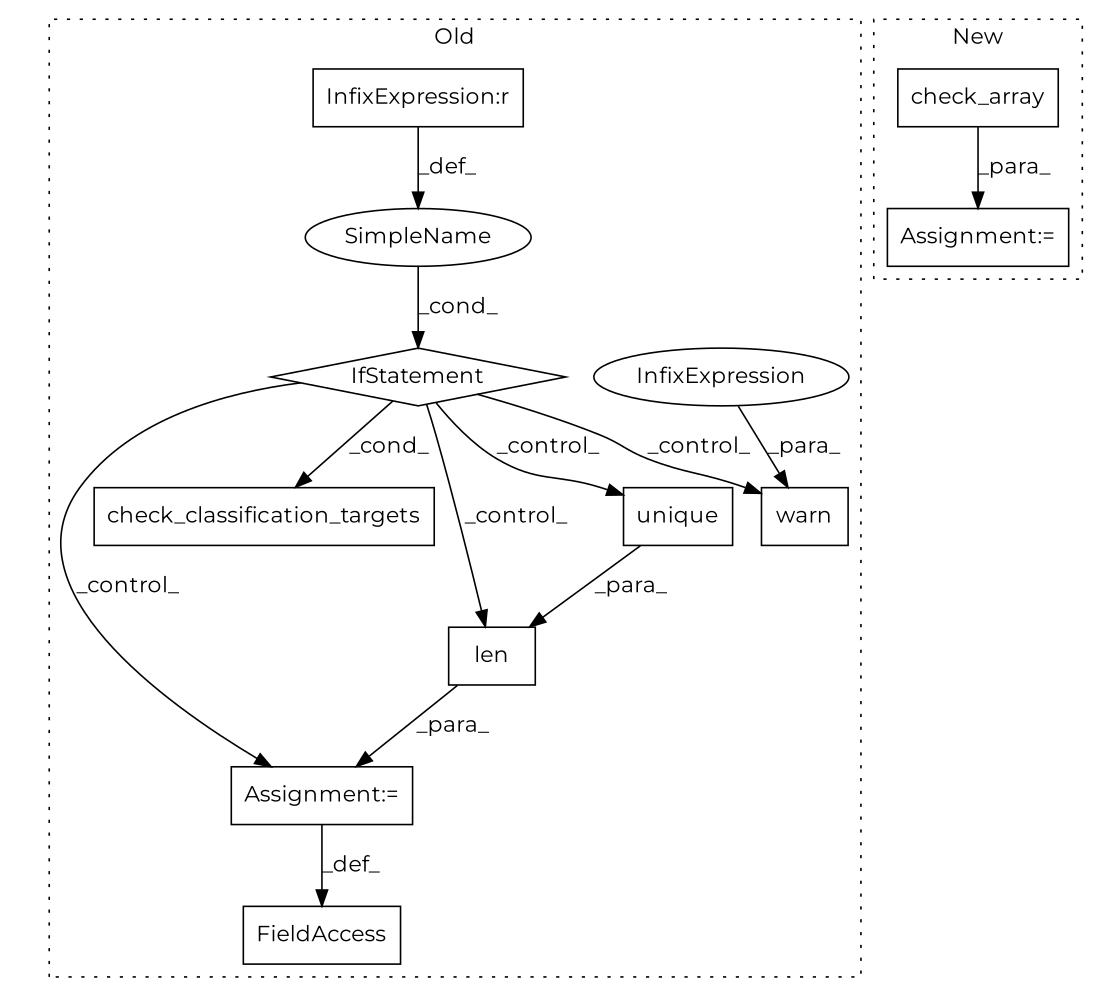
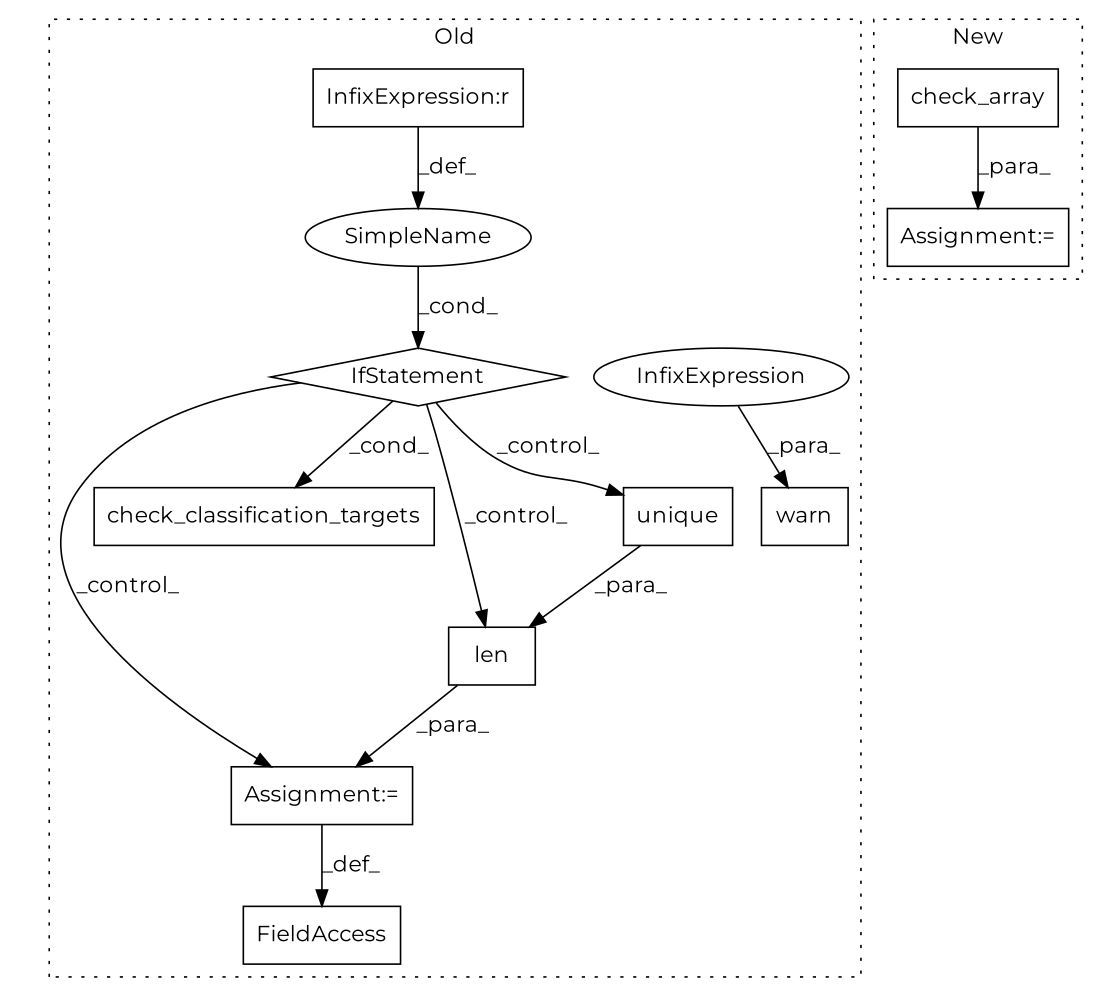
  digraph {
    fontname=Montserrat
    node [a=32 fontname=Montserrat l=1 shape=box]
    edge [fontname=Montserrat]
    n1 [l="5,1" label=warn s="1033,1091"]
    n2 [a=45 l=53 label=InfixExpression s=1038 shape=ellipse]
    n3 [a=42 label=SimpleName shape=ellipse l=""]
    n4 [a=25 l="4,2" label=IfStatement s="920,933" shape=diamond]
    n5 [a=7 label="Assignment:=" s=995]
    n6 [l="29,1" label=check_classification_targets s="943,973"]
    n7 [a=27 l=4 label="InfixExpression:r" s=925]
    n8 [l="4,1" label=len s="996,1015"]
    n9 [a=22 l=13 label=FieldAccess s=982]
    n10 [l="7,1" label=unique s="1006,1014"]
    n11 [l="12,1" label=check_array s="832,845"]
    n12 [a=7 label="Assignment:=" s=831]
    subgraph cluster_1 {
      label=Old
      style=dotted
      n1
      n2
      n3
      n4
      n5
      n6
      n7
      n8
      n9
      n10
    }
    subgraph cluster_2 {
      label=New
      style=dotted
      n11
      n12
    }
    n2 -> n1 [label=_para_]
    n3 -> n4 [label=_cond_]
-   n4 -> n1 [label=_control_]
    n4 -> n5 [label=_control_]
    n4 -> n6 [label=_cond_]
    n4 -> n8 [label=_control_]
    n4 -> n10 [label=_control_]
    n5 -> n9 [label=_def_]
    n7 -> n3 [label=_def_]
    n8 -> n5 [label=_para_]
    n10 -> n8 [label=_para_]
    n11 -> n12 [label=_para_]
  }
